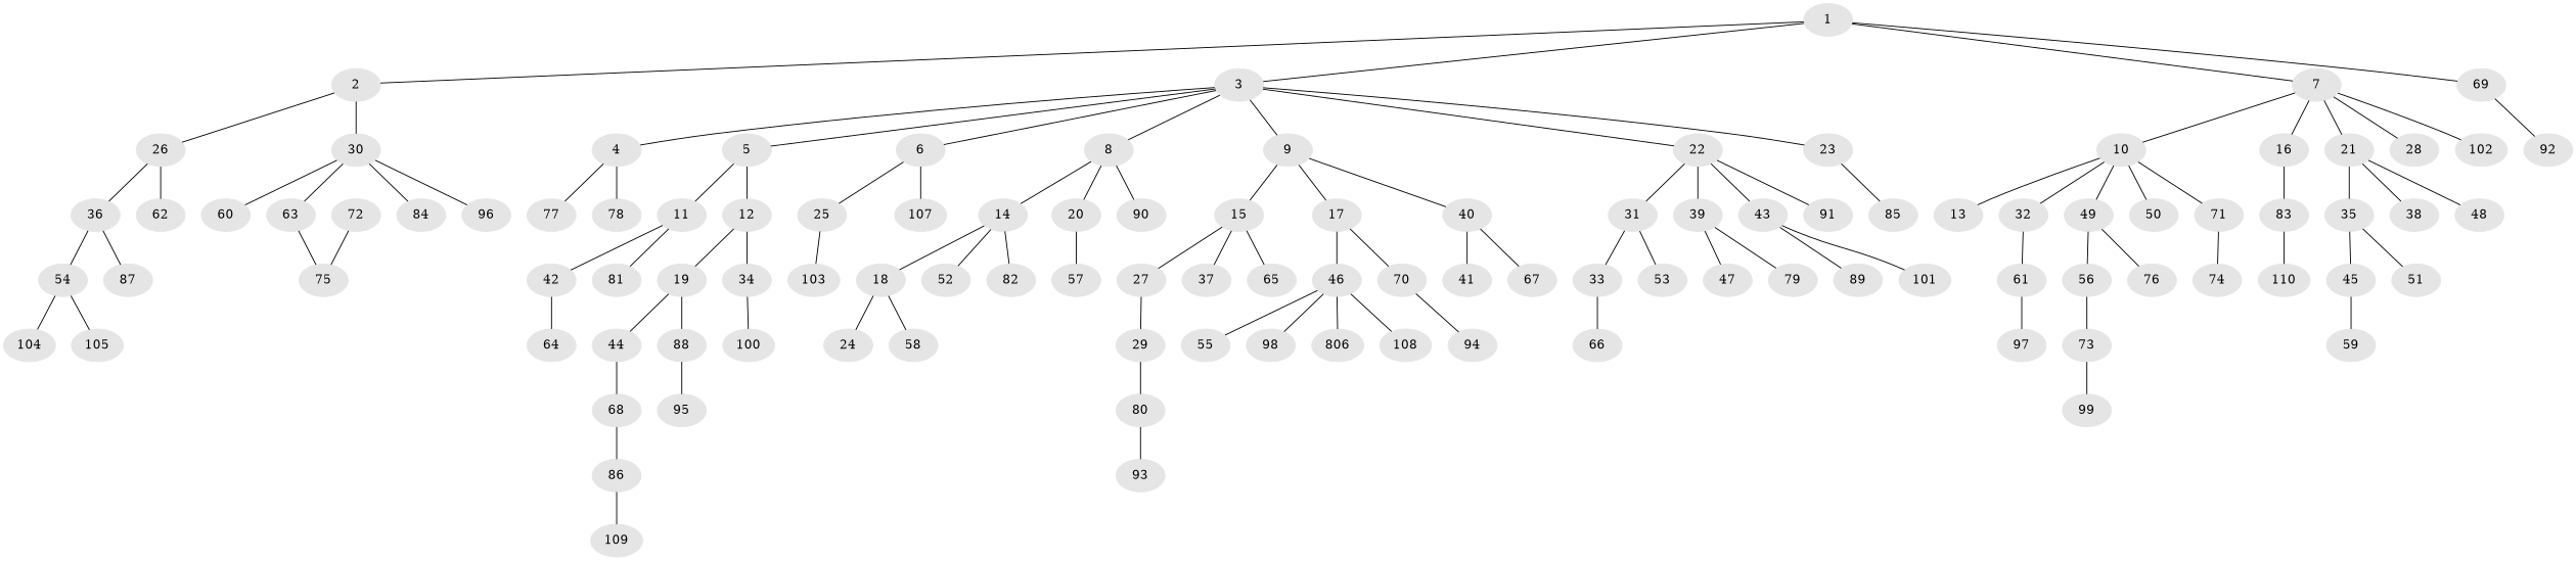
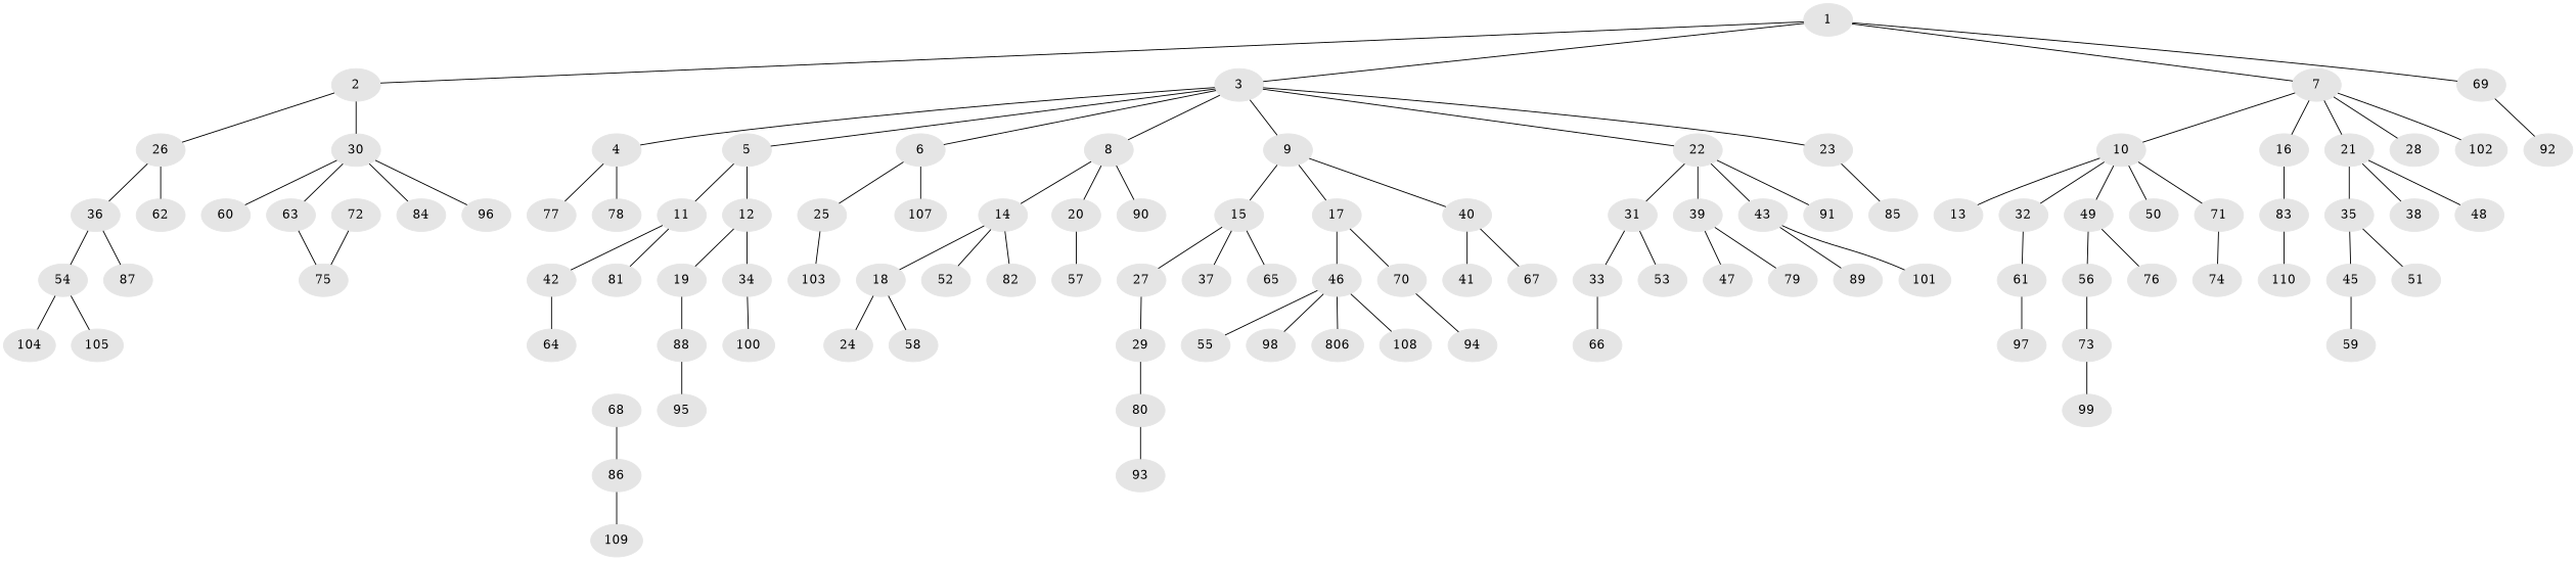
  graph {
    node [color=gray90 style=filled]
    1
    2
    3
    7
    69
    26
    30
    4
    5
    6
    8
    9
    22
    23
    10
    16
    21
    28
    102
    92
    36
    62
    60
    63
    84
    96
    77
    78
    11
    12
    25
    107
    14
    20
    90
    15
    17
    40
    31
    39
    43
    91
    85
    42
    81
    19
    34
    103
    13
    32
    49
    50
    71
    83
    35
    38
    48
    18
    52
    82
    57
    27
    37
    65
    46
    70
    41
    67
    61
    56
    76
    74
    64
-   44
    88
    100
    24
    58
    29
    110
    55
    98
    n83 [label=806]
    108
    94
    68
    95
    45
    51
    33
    53
    47
    79
    89
    101
    54
    87
    80
    93
    75
    66
    97
    59
    104
    105
    86
    73
    99
    72
    109
    1 -- 2
    1 -- 3
    1 -- 7
    1 -- 69
    2 -- 26
    2 -- 30
    3 -- 4
    3 -- 5
    3 -- 6
    3 -- 8
    3 -- 9
    3 -- 22
    3 -- 23
    7 -- 10
    7 -- 16
    7 -- 21
    7 -- 28
    7 -- 102
    69 -- 92
    26 -- 36
    26 -- 62
    30 -- 60
    30 -- 63
    30 -- 84
    30 -- 96
    4 -- 77
    4 -- 78
    5 -- 11
    5 -- 12
    6 -- 25
    6 -- 107
    8 -- 14
    8 -- 20
    8 -- 90
    9 -- 15
    9 -- 17
    9 -- 40
    22 -- 31
    22 -- 39
    22 -- 43
    22 -- 91
    23 -- 85
    10 -- 13
    10 -- 32
    10 -- 49
    10 -- 50
    10 -- 71
    16 -- 83
    21 -- 35
    21 -- 38
    21 -- 48
    36 -- 54
    36 -- 87
    63 -- 75
    11 -- 42
    11 -- 81
    12 -- 19
    12 -- 34
    25 -- 103
    14 -- 18
    14 -- 52
    14 -- 82
    20 -- 57
    15 -- 27
    15 -- 37
    15 -- 65
    17 -- 46
    17 -- 70
    40 -- 41
    40 -- 67
    31 -- 33
    31 -- 53
    39 -- 47
    39 -- 79
    43 -- 89
    43 -- 101
    42 -- 64
-   19 -- 44
    19 -- 88
    34 -- 100
    32 -- 61
    49 -- 56
    49 -- 76
    71 -- 74
    83 -- 110
    35 -- 45
    35 -- 51
    18 -- 24
    18 -- 58
    27 -- 29
    46 -- 55
    46 -- 98
    46 -- n83
    46 -- 108
    70 -- 94
    61 -- 97
    56 -- 73
-   44 -- 68
    88 -- 95
    29 -- 80
    68 -- 86
    45 -- 59
    33 -- 66
    54 -- 104
    54 -- 105
    80 -- 93
    86 -- 109
    73 -- 99
    72 -- 75
  }
